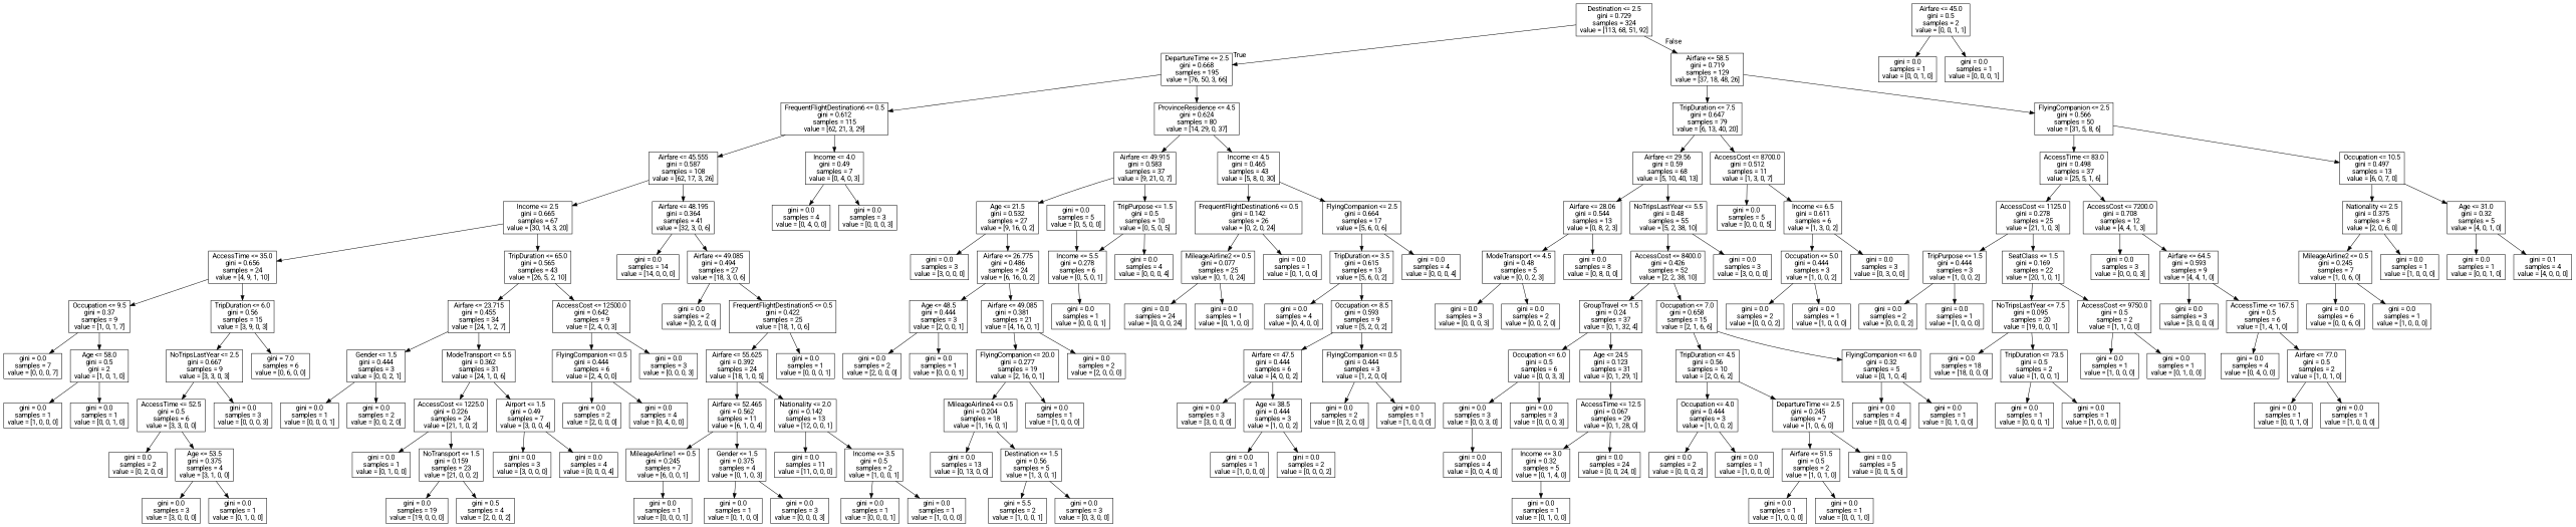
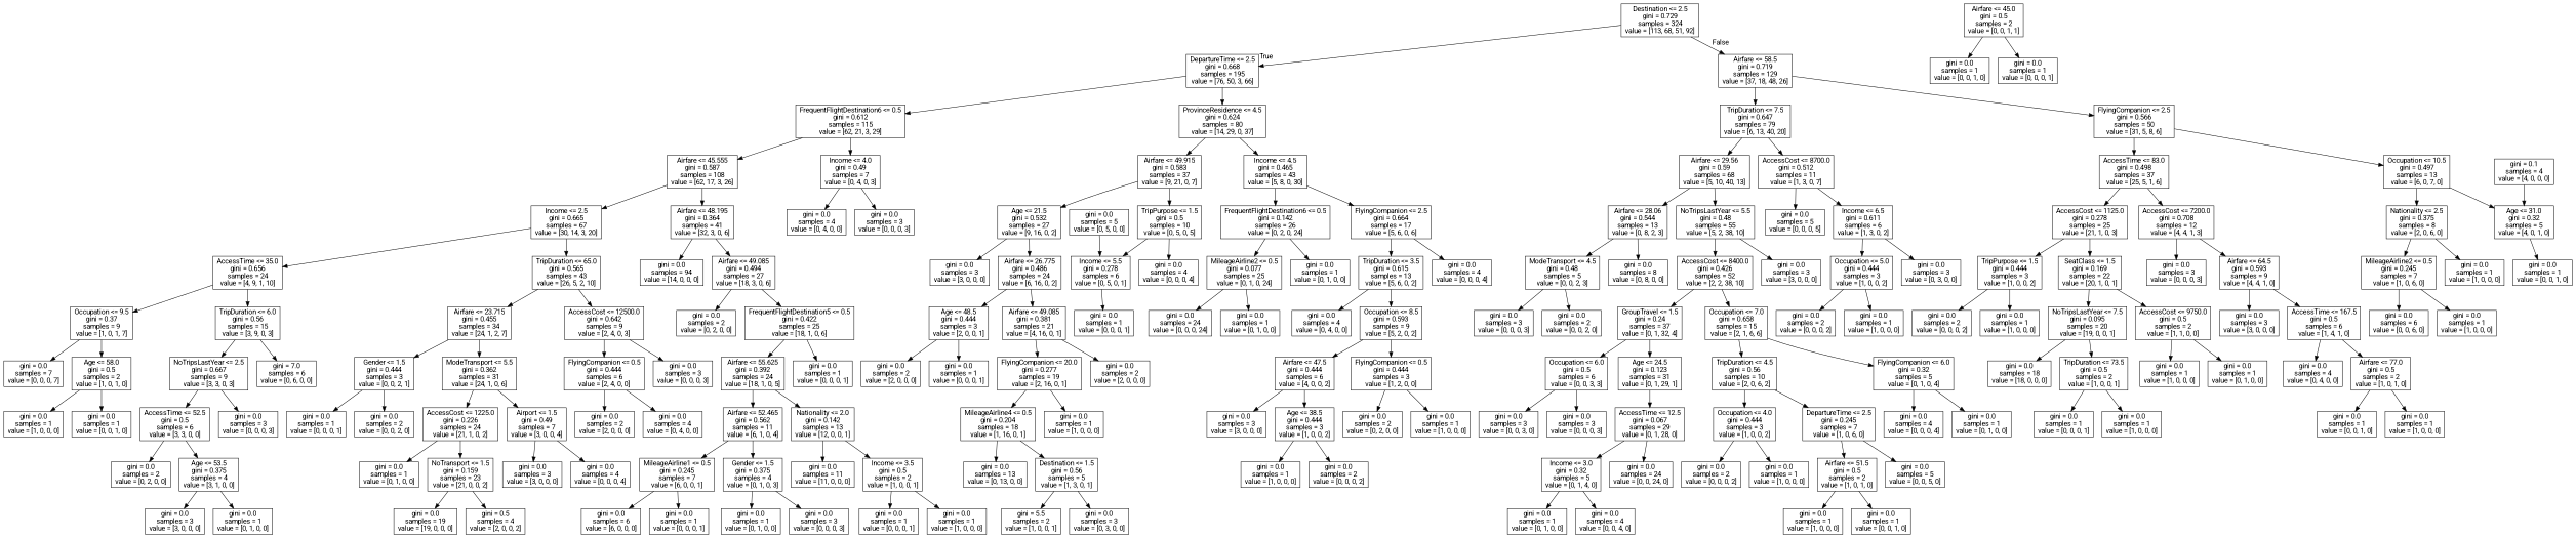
  digraph {
    fontname=Roboto
    node [fontname=Roboto shape=box]
    edge [fontname=Roboto]
    n1 [label="Destination <= 2.5\ngini = 0.729\nsamples = 324\nvalue = [113, 68, 51, 92]"]
    n2 [label="DepartureTime <= 2.5\ngini = 0.668\nsamples = 195\nvalue = [76, 50, 3, 66]"]
    n3 [label="Airfare <= 58.5\ngini = 0.719\nsamples = 129\nvalue = [37, 18, 48, 26]"]
    n4 [label="FrequentFlightDestination6 <= 0.5\ngini = 0.612\nsamples = 115\nvalue = [62, 21, 3, 29]"]
    n5 [label="ProvinceResidence <= 4.5\ngini = 0.624\nsamples = 80\nvalue = [14, 29, 0, 37]"]
    n6 [label="TripDuration <= 7.5\ngini = 0.647\nsamples = 79\nvalue = [6, 13, 40, 20]"]
    n7 [label="FlyingCompanion <= 2.5\ngini = 0.566\nsamples = 50\nvalue = [31, 5, 8, 6]"]
    n8 [label="Airfare <= 45.555\ngini = 0.587\nsamples = 108\nvalue = [62, 17, 3, 26]"]
    n9 [label="Income <= 4.0\ngini = 0.49\nsamples = 7\nvalue = [0, 4, 0, 3]"]
    n10 [label="Airfare <= 49.915\ngini = 0.583\nsamples = 37\nvalue = [9, 21, 0, 7]"]
    n11 [label="Income <= 4.5\ngini = 0.465\nsamples = 43\nvalue = [5, 8, 0, 30]"]
    n12 [label="Income <= 2.5\ngini = 0.665\nsamples = 67\nvalue = [30, 14, 3, 20]"]
    n13 [label="Airfare <= 48.195\ngini = 0.364\nsamples = 41\nvalue = [32, 3, 0, 6]"]
    n14 [label="gini = 0.0\nsamples = 4\nvalue = [0, 4, 0, 0]"]
    n15 [label="gini = 0.0\nsamples = 3\nvalue = [0, 0, 0, 3]"]
    n16 [label="AccessTime <= 35.0\ngini = 0.656\nsamples = 24\nvalue = [4, 9, 1, 10]"]
    n17 [label="TripDuration <= 65.0\ngini = 0.565\nsamples = 43\nvalue = [26, 5, 2, 10]"]
-   n18 [label="gini = 0.0\nsamples = 14\nvalue = [14, 0, 0, 0]"]
+   n18 [label="gini = 0.0\nsamples = 94\nvalue = [14, 0, 0, 0]"]
    n19 [label="Airfare <= 49.085\ngini = 0.494\nsamples = 27\nvalue = [18, 3, 0, 6]"]
    n20 [label="Occupation <= 9.5\ngini = 0.37\nsamples = 9\nvalue = [1, 0, 1, 7]"]
    n21 [label="TripDuration <= 6.0\ngini = 0.56\nsamples = 15\nvalue = [3, 9, 0, 3]"]
    n22 [label="Airfare <= 23.715\ngini = 0.455\nsamples = 34\nvalue = [24, 1, 2, 7]"]
    n23 [label="AccessCost <= 12500.0\ngini = 0.642\nsamples = 9\nvalue = [2, 4, 0, 3]"]
    n24 [label="gini = 0.0\nsamples = 7\nvalue = [0, 0, 0, 7]"]
-   n25 [label="Age <= 58.0\ngini = 0.5\ngini = 2\nvalue = [1, 0, 1, 0]"]
+   n25 [label="Age <= 58.0\ngini = 0.5\nsamples = 2\nvalue = [1, 0, 1, 0]"]
    n26 [label="NoTripsLastYear <= 2.5\ngini = 0.667\nsamples = 9\nvalue = [3, 3, 0, 3]"]
    n27 [label="gini = 7.0\nsamples = 6\nvalue = [0, 6, 0, 0]"]
    n28 [label="gini = 0.0\nsamples = 1\nvalue = [1, 0, 0, 0]"]
    n29 [label="gini = 0.0\nsamples = 1\nvalue = [0, 0, 1, 0]"]
    n30 [label="AccessTime <= 52.5\ngini = 0.5\nsamples = 6\nvalue = [3, 3, 0, 0]"]
    n31 [label="gini = 0.0\nsamples = 3\nvalue = [0, 0, 0, 3]"]
    n32 [label="gini = 0.0\nsamples = 2\nvalue = [0, 2, 0, 0]"]
    n33 [label="Age <= 53.5\ngini = 0.375\nsamples = 4\nvalue = [3, 1, 0, 0]"]
    n34 [label="gini = 0.0\nsamples = 3\nvalue = [3, 0, 0, 0]"]
    n35 [label="gini = 0.0\nsamples = 1\nvalue = [0, 1, 0, 0]"]
    n36 [label="Gender <= 1.5\ngini = 0.444\nsamples = 3\nvalue = [0, 0, 2, 1]"]
    n37 [label="ModeTransport <= 5.5\ngini = 0.362\nsamples = 31\nvalue = [24, 1, 0, 6]"]
    n38 [label="FlyingCompanion <= 0.5\ngini = 0.444\nsamples = 6\nvalue = [2, 4, 0, 0]"]
    n39 [label="gini = 0.0\nsamples = 3\nvalue = [0, 0, 0, 3]"]
    n40 [label="gini = 0.0\nsamples = 1\nvalue = [0, 0, 0, 1]"]
    n41 [label="gini = 0.0\nsamples = 2\nvalue = [0, 0, 2, 0]"]
    n42 [label="AccessCost <= 1225.0\ngini = 0.226\nsamples = 24\nvalue = [21, 1, 0, 2]"]
    n43 [label="Airport <= 1.5\ngini = 0.49\nsamples = 7\nvalue = [3, 0, 0, 4]"]
    n44 [label="gini = 0.0\nsamples = 1\nvalue = [0, 1, 0, 0]"]
    n45 [label="NoTransport <= 1.5\ngini = 0.159\nsamples = 23\nvalue = [21, 0, 0, 2]"]
    n46 [label="gini = 0.0\nsamples = 3\nvalue = [3, 0, 0, 0]"]
    n47 [label="gini = 0.0\nsamples = 4\nvalue = [0, 0, 0, 4]"]
    n48 [label="gini = 0.0\nsamples = 19\nvalue = [19, 0, 0, 0]"]
    n49 [label="gini = 0.5\nsamples = 4\nvalue = [2, 0, 0, 2]"]
    n50 [label="gini = 0.0\nsamples = 2\nvalue = [2, 0, 0, 0]"]
    n51 [label="gini = 0.0\nsamples = 4\nvalue = [0, 4, 0, 0]"]
    n52 [label="gini = 0.0\nsamples = 2\nvalue = [0, 2, 0, 0]"]
    n53 [label="FrequentFlightDestination5 <= 0.5\ngini = 0.422\nsamples = 25\nvalue = [18, 1, 0, 6]"]
    n54 [label="Airfare <= 55.625\ngini = 0.392\nsamples = 24\nvalue = [18, 1, 0, 5]"]
    n55 [label="gini = 0.0\nsamples = 1\nvalue = [0, 0, 0, 1]"]
    n56 [label="Airfare <= 52.465\ngini = 0.562\nsamples = 11\nvalue = [6, 1, 0, 4]"]
    n57 [label="Nationality <= 2.0\ngini = 0.142\nsamples = 13\nvalue = [12, 0, 0, 1]"]
    n58 [label="MileageAirline1 <= 0.5\ngini = 0.245\nsamples = 7\nvalue = [6, 0, 0, 1]"]
    n59 [label="Gender <= 1.5\ngini = 0.375\nsamples = 4\nvalue = [0, 1, 0, 3]"]
    n60 [label="gini = 0.0\nsamples = 11\nvalue = [11, 0, 0, 0]"]
    n61 [label="Income <= 3.5\ngini = 0.5\nsamples = 2\nvalue = [1, 0, 0, 1]"]
+   n62 [label="gini = 0.0\nsamples = 6\nvalue = [6, 0, 0, 0]"]
    n63 [label="gini = 0.0\nsamples = 1\nvalue = [0, 0, 0, 1]"]
    n64 [label="gini = 0.0\nsamples = 1\nvalue = [0, 1, 0, 0]"]
    n65 [label="gini = 0.0\nsamples = 3\nvalue = [0, 0, 0, 3]"]
    n66 [label="gini = 0.0\nsamples = 1\nvalue = [0, 0, 0, 1]"]
    n67 [label="gini = 0.0\nsamples = 1\nvalue = [1, 0, 0, 0]"]
    n68 [label="Age <= 21.5\ngini = 0.532\nsamples = 27\nvalue = [9, 16, 0, 2]"]
    n69 [label="TripPurpose <= 1.5\ngini = 0.5\nsamples = 10\nvalue = [0, 5, 0, 5]"]
    n70 [label="FrequentFlightDestination6 <= 0.5\ngini = 0.142\nsamples = 26\nvalue = [0, 2, 0, 24]"]
    n71 [label="FlyingCompanion <= 2.5\ngini = 0.664\nsamples = 17\nvalue = [5, 6, 0, 6]"]
    n72 [label="gini = 0.0\nsamples = 3\nvalue = [3, 0, 0, 0]"]
    n73 [label="Airfare <= 26.775\ngini = 0.486\nsamples = 24\nvalue = [6, 16, 0, 2]"]
    n74 [label="Income <= 5.5\ngini = 0.278\nsamples = 6\nvalue = [0, 5, 0, 1]"]
    n75 [label="gini = 0.0\nsamples = 4\nvalue = [0, 0, 0, 4]"]
    n76 [label="Age <= 48.5\ngini = 0.444\nsamples = 3\nvalue = [2, 0, 0, 1]"]
    n77 [label="Airfare <= 49.085\ngini = 0.381\nsamples = 21\nvalue = [4, 16, 0, 1]"]
    n78 [label="gini = 0.0\nsamples = 2\nvalue = [2, 0, 0, 0]"]
    n79 [label="gini = 0.0\nsamples = 1\nvalue = [0, 0, 0, 1]"]
    n80 [label="FlyingCompanion <= 20.0\ngini = 0.277\nsamples = 19\nvalue = [2, 16, 0, 1]"]
    n81 [label="gini = 0.0\nsamples = 2\nvalue = [2, 0, 0, 0]"]
    n82 [label="MileageAirline4 <= 0.5\ngini = 0.204\nsamples = 18\nvalue = [1, 16, 0, 1]"]
    n83 [label="gini = 0.0\nsamples = 1\nvalue = [1, 0, 0, 0]"]
    n84 [label="gini = 0.0\nsamples = 13\nvalue = [0, 13, 0, 0]"]
    n85 [label="Destination <= 1.5\ngini = 0.56\nsamples = 5\nvalue = [1, 3, 0, 1]"]
    n86 [label="gini = 5.5\nsamples = 2\nvalue = [1, 0, 0, 1]"]
    n87 [label="gini = 0.0\nsamples = 3\nvalue = [0, 3, 0, 0]"]
    n88 [label="gini = 0.0\nsamples = 1\nvalue = [0, 0, 0, 1]"]
    n89 [label="gini = 0.0\nsamples = 5\nvalue = [0, 5, 0, 0]"]
    n90 [label="MileageAirline2 <= 0.5\ngini = 0.077\nsamples = 25\nvalue = [0, 1, 0, 24]"]
    n91 [label="gini = 0.0\nsamples = 1\nvalue = [0, 1, 0, 0]"]
    n92 [label="TripDuration <= 3.5\ngini = 0.615\nsamples = 13\nvalue = [5, 6, 0, 2]"]
    n93 [label="gini = 0.0\nsamples = 4\nvalue = [0, 0, 0, 4]"]
    n94 [label="gini = 0.0\nsamples = 24\nvalue = [0, 0, 0, 24]"]
    n95 [label="gini = 0.0\nsamples = 1\nvalue = [0, 1, 0, 0]"]
    n96 [label="gini = 0.0\nsamples = 4\nvalue = [0, 4, 0, 0]"]
    n97 [label="Occupation <= 8.5\ngini = 0.593\nsamples = 9\nvalue = [5, 2, 0, 2]"]
    n98 [label="Airfare <= 47.5\ngini = 0.444\nsamples = 6\nvalue = [4, 0, 0, 2]"]
    n99 [label="FlyingCompanion <= 0.5\ngini = 0.444\nsamples = 3\nvalue = [1, 2, 0, 0]"]
    n100 [label="gini = 0.0\nsamples = 3\nvalue = [3, 0, 0, 0]"]
    n101 [label="Age <= 38.5\ngini = 0.444\nsamples = 3\nvalue = [1, 0, 0, 2]"]
    n102 [label="gini = 0.0\nsamples = 2\nvalue = [0, 2, 0, 0]"]
    n103 [label="gini = 0.0\nsamples = 1\nvalue = [1, 0, 0, 0]"]
    n104 [label="gini = 0.0\nsamples = 1\nvalue = [1, 0, 0, 0]"]
    n105 [label="gini = 0.0\nsamples = 2\nvalue = [0, 0, 0, 2]"]
    n106 [label="Airfare <= 29.56\ngini = 0.59\nsamples = 68\nvalue = [5, 10, 40, 13]"]
    n107 [label="AccessCost <= 8700.0\ngini = 0.512\nsamples = 11\nvalue = [1, 3, 0, 7]"]
    n108 [label="AccessTime <= 83.0\ngini = 0.498\nsamples = 37\nvalue = [25, 5, 1, 6]"]
    n109 [label="Occupation <= 10.5\ngini = 0.497\nsamples = 13\nvalue = [6, 0, 7, 0]"]
    n110 [label="Airfare <= 28.06\ngini = 0.544\nsamples = 13\nvalue = [0, 8, 2, 3]"]
    n111 [label="NoTripsLastYear <= 5.5\ngini = 0.48\nsamples = 55\nvalue = [5, 2, 38, 10]"]
    n112 [label="gini = 0.0\nsamples = 5\nvalue = [0, 0, 0, 5]"]
    n113 [label="Income <= 6.5\ngini = 0.611\nsamples = 6\nvalue = [1, 3, 0, 2]"]
    n114 [label="ModeTransport <= 4.5\ngini = 0.48\nsamples = 5\nvalue = [0, 0, 2, 3]"]
    n115 [label="gini = 0.0\nsamples = 8\nvalue = [0, 8, 0, 0]"]
    n116 [label="AccessCost <= 8400.0\ngini = 0.426\nsamples = 52\nvalue = [2, 2, 38, 10]"]
    n117 [label="gini = 0.0\nsamples = 3\nvalue = [3, 0, 0, 0]"]
    n118 [label="gini = 0.0\nsamples = 3\nvalue = [0, 0, 0, 3]"]
    n119 [label="gini = 0.0\nsamples = 2\nvalue = [0, 0, 2, 0]"]
    n120 [label="GroupTravel <= 1.5\ngini = 0.24\nsamples = 37\nvalue = [0, 1, 32, 4]"]
    n121 [label="Occupation <= 7.0\ngini = 0.658\nsamples = 15\nvalue = [2, 1, 6, 6]"]
    n122 [label="Occupation <= 6.0\ngini = 0.5\nsamples = 6\nvalue = [0, 0, 3, 3]"]
    n123 [label="Age <= 24.5\ngini = 0.123\nsamples = 31\nvalue = [0, 1, 29, 1]"]
    n124 [label="TripDuration <= 4.5\ngini = 0.56\nsamples = 10\nvalue = [2, 0, 6, 2]"]
    n125 [label="FlyingCompanion <= 6.0\ngini = 0.32\nsamples = 5\nvalue = [0, 1, 0, 4]"]
    n126 [label="gini = 0.0\nsamples = 3\nvalue = [0, 0, 3, 0]"]
    n127 [label="gini = 0.0\nsamples = 3\nvalue = [0, 0, 0, 3]"]
    n128 [label="AccessTime <= 12.5\ngini = 0.067\nsamples = 29\nvalue = [0, 1, 28, 0]"]
    n129 [label="Airfare <= 45.0\ngini = 0.5\nsamples = 2\nvalue = [0, 0, 1, 1]"]
    n130 [label="gini = 0.0\nsamples = 1\nvalue = [0, 0, 1, 0]"]
    n131 [label="gini = 0.0\nsamples = 1\nvalue = [0, 0, 0, 1]"]
    n132 [label="Income <= 3.0\ngini = 0.32\nsamples = 5\nvalue = [0, 1, 4, 0]"]
    n133 [label="gini = 0.0\nsamples = 24\nvalue = [0, 0, 24, 0]"]
    n134 [label="gini = 0.0\nsamples = 1\nvalue = [0, 1, 0, 0]"]
    n135 [label="gini = 0.0\nsamples = 4\nvalue = [0, 0, 4, 0]"]
    n136 [label="Occupation <= 4.0\ngini = 0.444\nsamples = 3\nvalue = [1, 0, 0, 2]"]
    n137 [label="DepartureTime <= 2.5\ngini = 0.245\nsamples = 7\nvalue = [1, 0, 6, 0]"]
    n138 [label="gini = 0.0\nsamples = 4\nvalue = [0, 0, 0, 4]"]
    n139 [label="gini = 0.0\nsamples = 1\nvalue = [0, 1, 0, 0]"]
    n140 [label="gini = 0.0\nsamples = 2\nvalue = [0, 0, 0, 2]"]
    n141 [label="gini = 0.0\nsamples = 1\nvalue = [1, 0, 0, 0]"]
    n142 [label="Airfare <= 51.5\ngini = 0.5\nsamples = 2\nvalue = [1, 0, 1, 0]"]
    n143 [label="gini = 0.0\nsamples = 5\nvalue = [0, 0, 5, 0]"]
    n144 [label="gini = 0.0\nsamples = 1\nvalue = [1, 0, 0, 0]"]
    n145 [label="gini = 0.0\nsamples = 1\nvalue = [0, 0, 1, 0]"]
    n146 [label="Occupation <= 5.0\ngini = 0.444\nsamples = 3\nvalue = [1, 0, 0, 2]"]
    n147 [label="gini = 0.0\nsamples = 3\nvalue = [0, 3, 0, 0]"]
    n148 [label="gini = 0.0\nsamples = 2\nvalue = [0, 0, 0, 2]"]
    n149 [label="gini = 0.0\nsamples = 1\nvalue = [1, 0, 0, 0]"]
    n150 [label="AccessCost <= 1125.0\ngini = 0.278\nsamples = 25\nvalue = [21, 1, 0, 3]"]
    n151 [label="AccessCost <= 7200.0\ngini = 0.708\nsamples = 12\nvalue = [4, 4, 1, 3]"]
    n152 [label="Nationality <= 2.5\ngini = 0.375\nsamples = 8\nvalue = [2, 0, 6, 0]"]
    n153 [label="Age <= 31.0\ngini = 0.32\nsamples = 5\nvalue = [4, 0, 1, 0]"]
    n154 [label="TripPurpose <= 1.5\ngini = 0.444\nsamples = 3\nvalue = [1, 0, 0, 2]"]
    n155 [label="SeatClass <= 1.5\ngini = 0.169\nsamples = 22\nvalue = [20, 1, 0, 1]"]
    n156 [label="gini = 0.0\nsamples = 3\nvalue = [0, 0, 0, 3]"]
    n157 [label="Airfare <= 64.5\ngini = 0.593\nsamples = 9\nvalue = [4, 4, 1, 0]"]
    n158 [label="gini = 0.0\nsamples = 2\nvalue = [0, 0, 0, 2]"]
    n159 [label="gini = 0.0\nsamples = 1\nvalue = [1, 0, 0, 0]"]
    n160 [label="NoTripsLastYear <= 7.5\ngini = 0.095\nsamples = 20\nvalue = [19, 0, 0, 1]"]
    n161 [label="AccessCost <= 9750.0\ngini = 0.5\nsamples = 2\nvalue = [1, 1, 0, 0]"]
    n162 [label="gini = 0.0\nsamples = 18\nvalue = [18, 0, 0, 0]"]
    n163 [label="TripDuration <= 73.5\ngini = 0.5\nsamples = 2\nvalue = [1, 0, 0, 1]"]
    n164 [label="gini = 0.0\nsamples = 1\nvalue = [1, 0, 0, 0]"]
    n165 [label="gini = 0.0\nsamples = 1\nvalue = [0, 1, 0, 0]"]
    n166 [label="gini = 0.0\nsamples = 1\nvalue = [0, 0, 0, 1]"]
    n167 [label="gini = 0.0\nsamples = 1\nvalue = [1, 0, 0, 0]"]
    n168 [label="gini = 0.0\nsamples = 3\nvalue = [3, 0, 0, 0]"]
    n169 [label="AccessTime <= 167.5\ngini = 0.5\nsamples = 6\nvalue = [1, 4, 1, 0]"]
    n170 [label="gini = 0.0\nsamples = 4\nvalue = [0, 4, 0, 0]"]
    n171 [label="Airfare <= 77.0\ngini = 0.5\nsamples = 2\nvalue = [1, 0, 1, 0]"]
    n172 [label="gini = 0.0\nsamples = 1\nvalue = [0, 0, 1, 0]"]
    n173 [label="gini = 0.0\nsamples = 1\nvalue = [1, 0, 0, 0]"]
    n174 [label="MileageAirline2 <= 0.5\ngini = 0.245\nsamples = 7\nvalue = [1, 0, 6, 0]"]
    n175 [label="gini = 0.0\nsamples = 1\nvalue = [1, 0, 0, 0]"]
    n176 [label="gini = 0.0\nsamples = 1\nvalue = [0, 0, 1, 0]"]
    n177 [label="gini = 0.1\nsamples = 4\nvalue = [4, 0, 0, 0]"]
    n178 [label="gini = 0.0\nsamples = 6\nvalue = [0, 0, 6, 0]"]
    n179 [label="gini = 0.0\nsamples = 1\nvalue = [1, 0, 0, 0]"]
    n1 -> n2 [headlabel=True labelangle=45 labeldistance=2.5]
    n1 -> n3 [headlabel=False labelangle=-45 labeldistance=2.5]
    n2 -> n4
    n2 -> n5
    n3 -> n6
    n3 -> n7
    n4 -> n8
    n4 -> n9
    n5 -> n10
    n5 -> n11
    n6 -> n106
    n6 -> n107
    n7 -> n108
    n7 -> n109
    n8 -> n12
    n8 -> n13
    n9 -> n14
    n9 -> n15
    n10 -> n68
    n10 -> n69
    n11 -> n70
    n11 -> n71
    n12 -> n16
    n12 -> n17
    n13 -> n18
    n13 -> n19
    n16 -> n20
    n16 -> n21
    n17 -> n22
    n17 -> n23
    n19 -> n52
    n19 -> n53
    n20 -> n24
    n20 -> n25
    n21 -> n26
    n21 -> n27
    n22 -> n36
    n22 -> n37
    n23 -> n38
    n23 -> n39
    n25 -> n28
    n25 -> n29
    n26 -> n30
    n26 -> n31
    n30 -> n32
    n30 -> n33
    n33 -> n34
    n33 -> n35
    n36 -> n40
    n36 -> n41
    n37 -> n42
    n37 -> n43
    n38 -> n50
    n38 -> n51
    n42 -> n44
    n42 -> n45
    n43 -> n46
    n43 -> n47
    n45 -> n48
    n45 -> n49
    n53 -> n54
    n53 -> n55
    n54 -> n56
    n54 -> n57
    n56 -> n58
    n56 -> n59
    n57 -> n60
    n57 -> n61
+   n58 -> n62
    n58 -> n63
    n59 -> n64
    n59 -> n65
    n61 -> n66
    n61 -> n67
    n68 -> n72
    n68 -> n73
    n69 -> n74
    n69 -> n75
    n70 -> n90
    n70 -> n91
    n71 -> n92
    n71 -> n93
    n73 -> n76
    n73 -> n77
    n74 -> n88
    n76 -> n78
    n76 -> n79
    n77 -> n80
    n77 -> n81
    n80 -> n82
    n80 -> n83
    n82 -> n84
    n82 -> n85
    n85 -> n86
    n85 -> n87
    n89 -> n74
    n90 -> n94
    n90 -> n95
    n92 -> n96
    n92 -> n97
    n97 -> n98
    n97 -> n99
    n98 -> n100
    n98 -> n101
    n99 -> n102
    n99 -> n103
    n101 -> n104
    n101 -> n105
    n106 -> n110
    n106 -> n111
    n107 -> n112
    n107 -> n113
    n108 -> n150
    n108 -> n151
    n109 -> n152
    n109 -> n153
    n110 -> n114
    n110 -> n115
    n111 -> n116
    n111 -> n117
    n113 -> n146
    n113 -> n147
    n114 -> n118
    n114 -> n119
    n116 -> n120
    n116 -> n121
    n120 -> n122
    n120 -> n123
    n121 -> n124
    n121 -> n125
    n122 -> n126
    n122 -> n127
    n123 -> n128
    n124 -> n136
    n124 -> n137
    n125 -> n138
    n125 -> n139
    n128 -> n132
    n128 -> n133
    n129 -> n130
    n129 -> n131
    n132 -> n134
-   n126 -> n135
+   n132 -> n135
    n136 -> n140
    n136 -> n141
    n137 -> n142
    n137 -> n143
    n142 -> n144
    n142 -> n145
    n146 -> n148
    n146 -> n149
    n150 -> n154
    n150 -> n155
    n151 -> n156
    n151 -> n157
    n152 -> n174
    n152 -> n175
    n153 -> n176
-   n153 -> n177
+   n177 -> n153
    n154 -> n158
    n154 -> n159
    n155 -> n160
    n155 -> n161
    n157 -> n168
    n157 -> n169
    n160 -> n162
    n160 -> n163
    n161 -> n164
    n161 -> n165
    n163 -> n166
    n163 -> n167
    n169 -> n170
    n169 -> n171
    n171 -> n172
    n171 -> n173
    n174 -> n178
    n174 -> n179
  }
